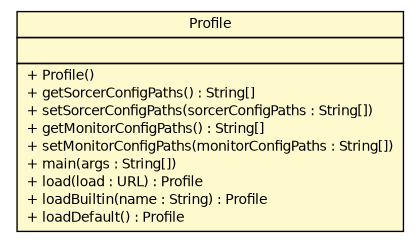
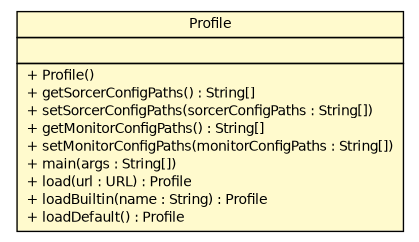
  digraph {
    nodesep=0.25
    ranksep=0.5
-   n1 [fontcolor=black fontname=Helvetica fontsize=10.0 label=<<table title="sorcer.launcher.Profile" border="0" cellborder="1" cellspacing="0" cellpadding="2" port="p" bgcolor="lemonChiffon" href="./Profile.html"> 		<tr><td><table border="0" cellspacing="0" cellpadding="1"> <tr><td align="center" balign="center"> Profile </td></tr> 		</table></td></tr> 		<tr><td><table border="0" cellspacing="0" cellpadding="1"> <tr><td align="left" balign="left">  </td></tr> 		</table></td></tr> 		<tr><td><table border="0" cellspacing="0" cellpadding="1"> <tr><td align="left" balign="left"> + Profile() </td></tr> <tr><td align="left" balign="left"> + getSorcerConfigPaths() : String[] </td></tr> <tr><td align="left" balign="left"> + setSorcerConfigPaths(sorcerConfigPaths : String[]) </td></tr> <tr><td align="left" balign="left"> + getMonitorConfigPaths() : String[] </td></tr> <tr><td align="left" balign="left"> + setMonitorConfigPaths(monitorConfigPaths : String[]) </td></tr> <tr><td align="left" balign="left"> + main(args : String[]) </td></tr> <tr><td align="left" balign="left"> + load(load : URL) : Profile </td></tr> <tr><td align="left" balign="left"> + loadBuiltin(name : String) : Profile </td></tr> <tr><td align="left" balign="left"> + loadDefault() : Profile </td></tr> 		</table></td></tr> 		</table>> shape=plaintext]
+   n1 [fontcolor=black fontname=Helvetica fontsize=10.0 label=<<table title="sorcer.launcher.Profile" border="0" cellborder="1" cellspacing="0" cellpadding="2" port="p" bgcolor="lemonChiffon" href="./Profile.html"> 		<tr><td><table border="0" cellspacing="0" cellpadding="1"> <tr><td align="center" balign="center"> Profile </td></tr> 		</table></td></tr> 		<tr><td><table border="0" cellspacing="0" cellpadding="1"> <tr><td align="left" balign="left">  </td></tr> 		</table></td></tr> 		<tr><td><table border="0" cellspacing="0" cellpadding="1"> <tr><td align="left" balign="left"> + Profile() </td></tr> <tr><td align="left" balign="left"> + getSorcerConfigPaths() : String[] </td></tr> <tr><td align="left" balign="left"> + setSorcerConfigPaths(sorcerConfigPaths : String[]) </td></tr> <tr><td align="left" balign="left"> + getMonitorConfigPaths() : String[] </td></tr> <tr><td align="left" balign="left"> + setMonitorConfigPaths(monitorConfigPaths : String[]) </td></tr> <tr><td align="left" balign="left"> + main(args : String[]) </td></tr> <tr><td align="left" balign="left"> + load(url : URL) : Profile </td></tr> <tr><td align="left" balign="left"> + loadBuiltin(name : String) : Profile </td></tr> <tr><td align="left" balign="left"> + loadDefault() : Profile </td></tr> 		</table></td></tr> 		</table>> shape=plaintext]
  }
